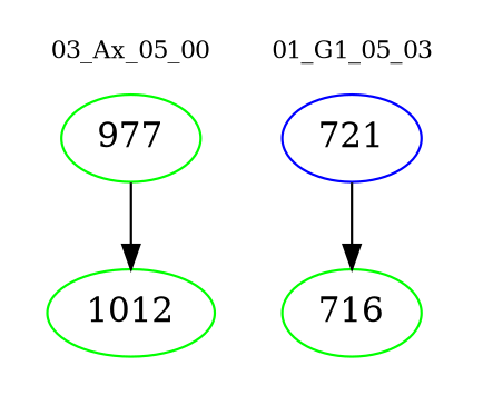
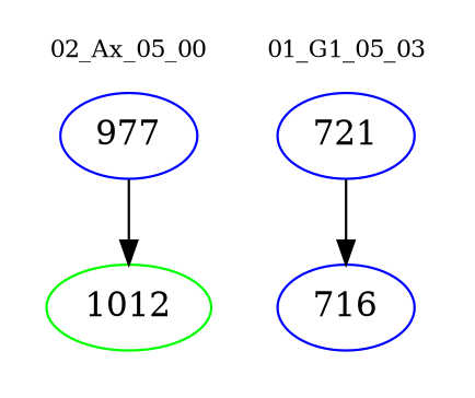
  digraph {
    node [color=blue]
    edge [color=black]
-   n1 [color=green label=977]
+   n1 [label=977]
    n2 [color=green label=1012]
    n3 [label=721]
-   n4 [color=green label=716]
+   n4 [label=716]
    subgraph cluster_1 {
      color=white
      fontsize=10
-     label="03_Ax_05_00"
+     label="02_Ax_05_00"
      n1
      n2
    }
    subgraph cluster_2 {
      color=white
      fontsize=10
      label="01_G1_05_03"
      n3
      n4
    }
    n1 -> n2
    n3 -> n4
  }
